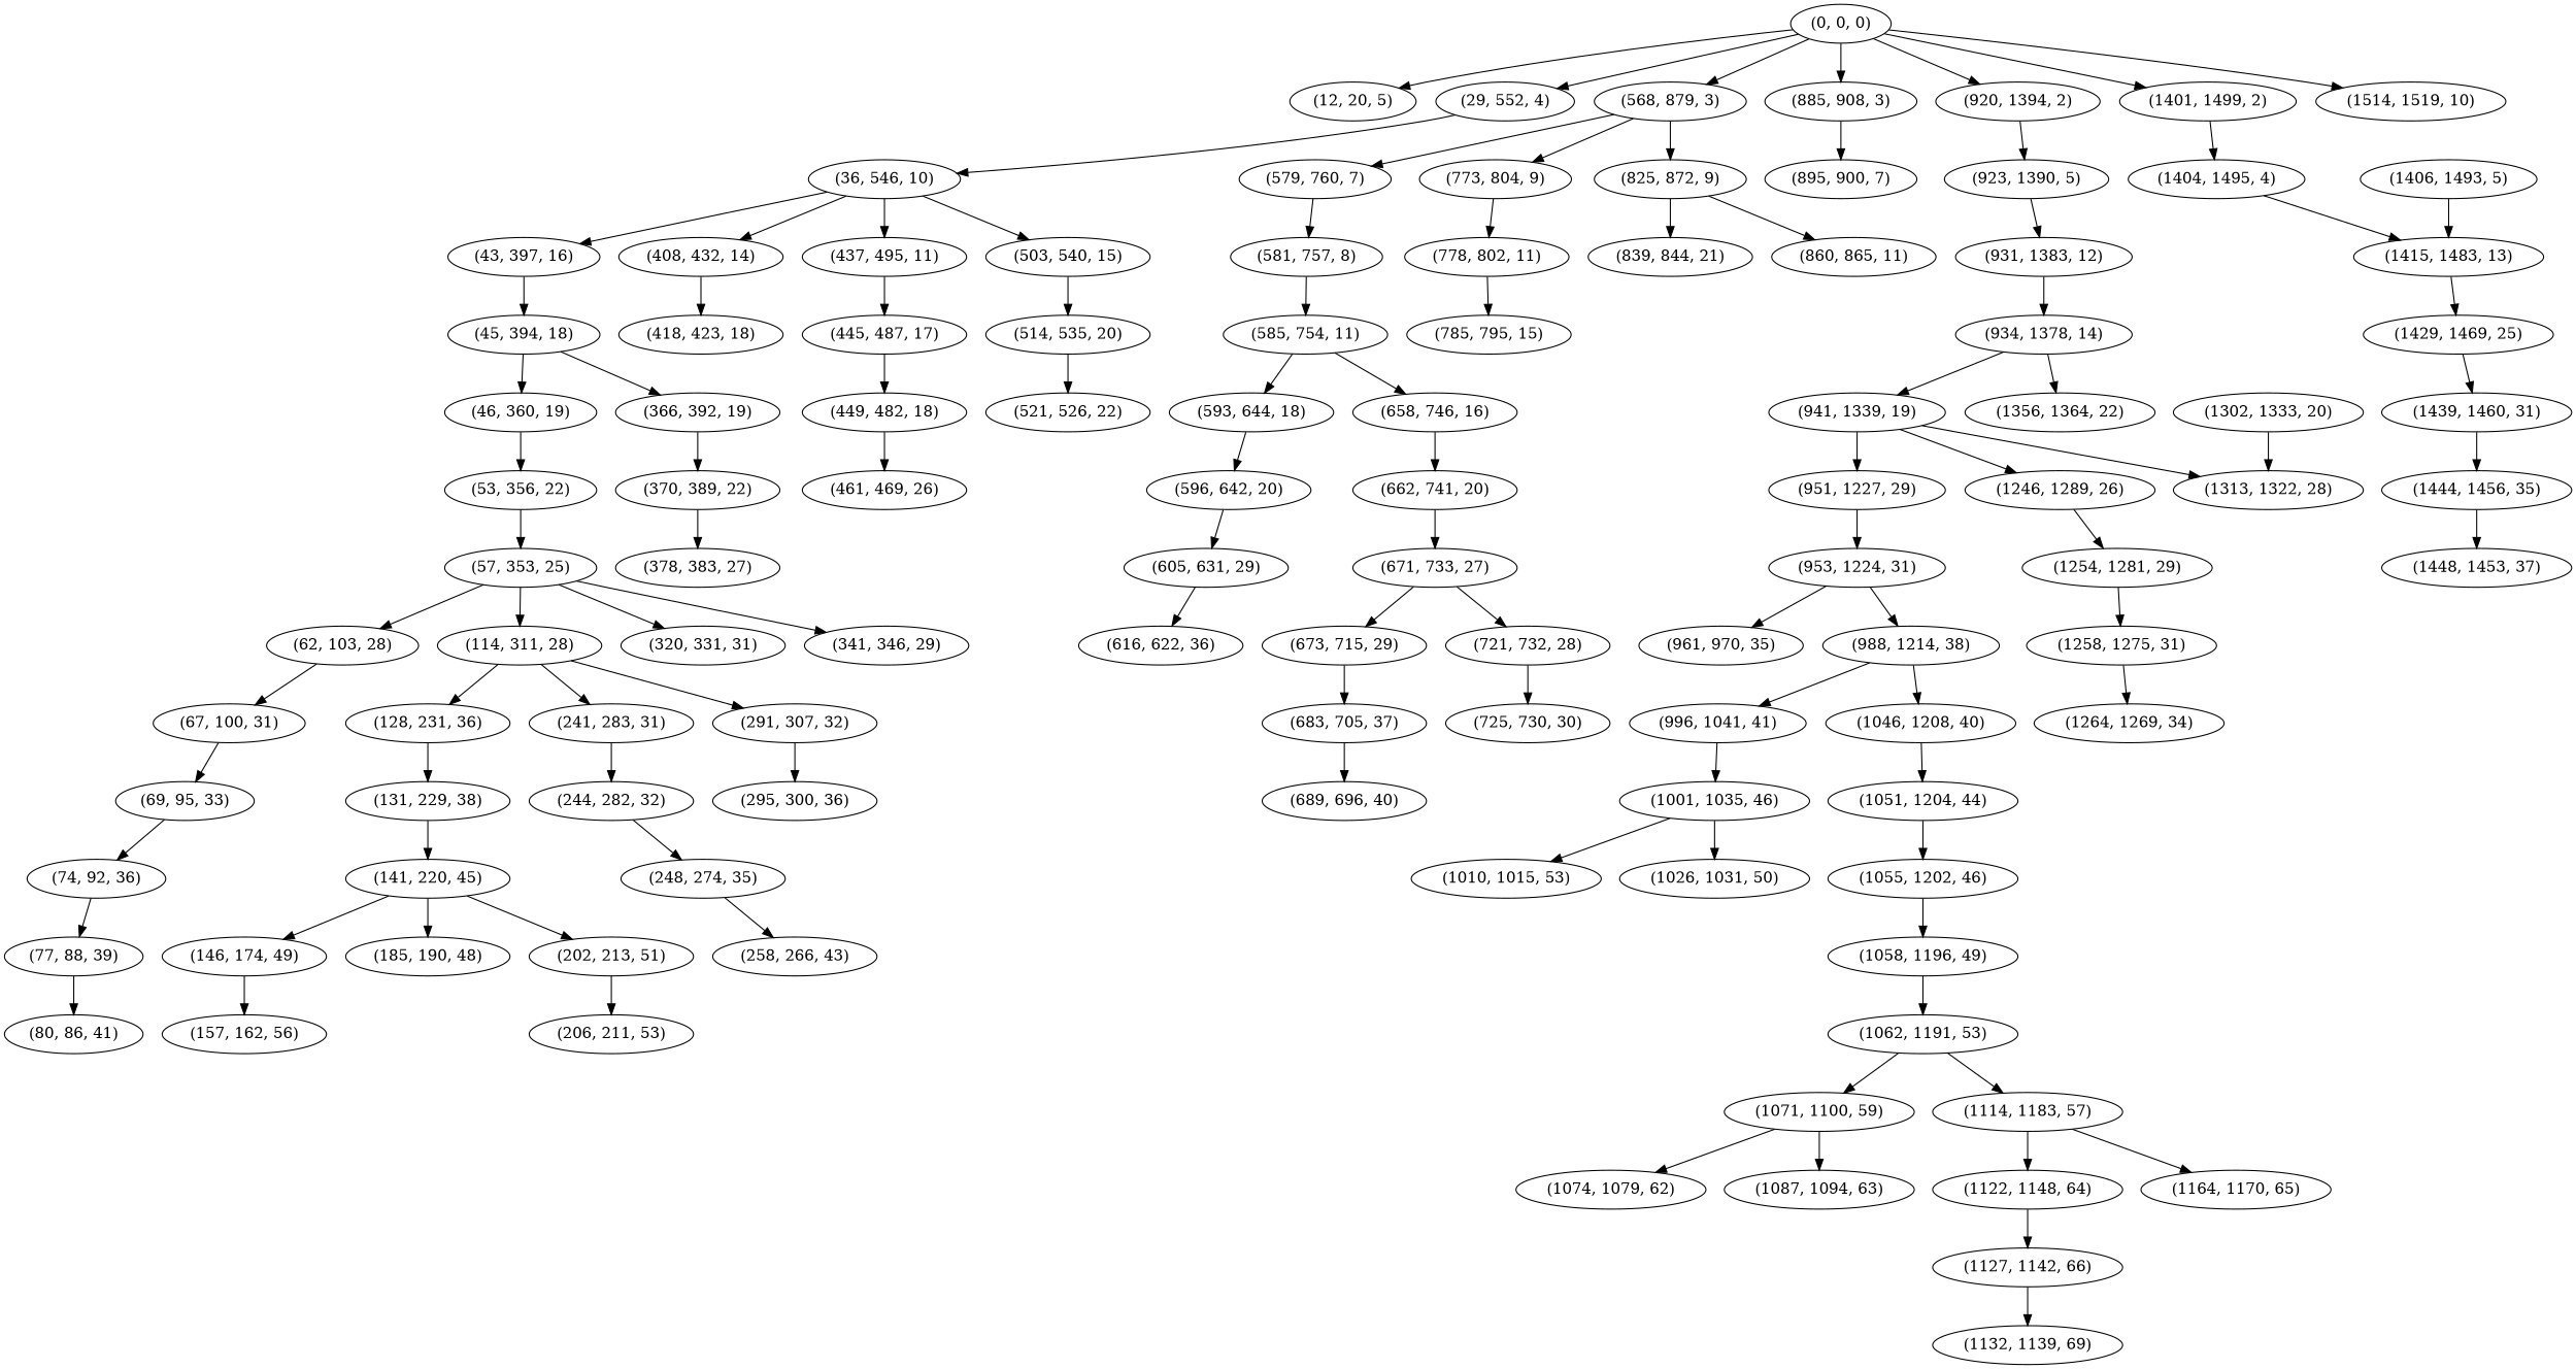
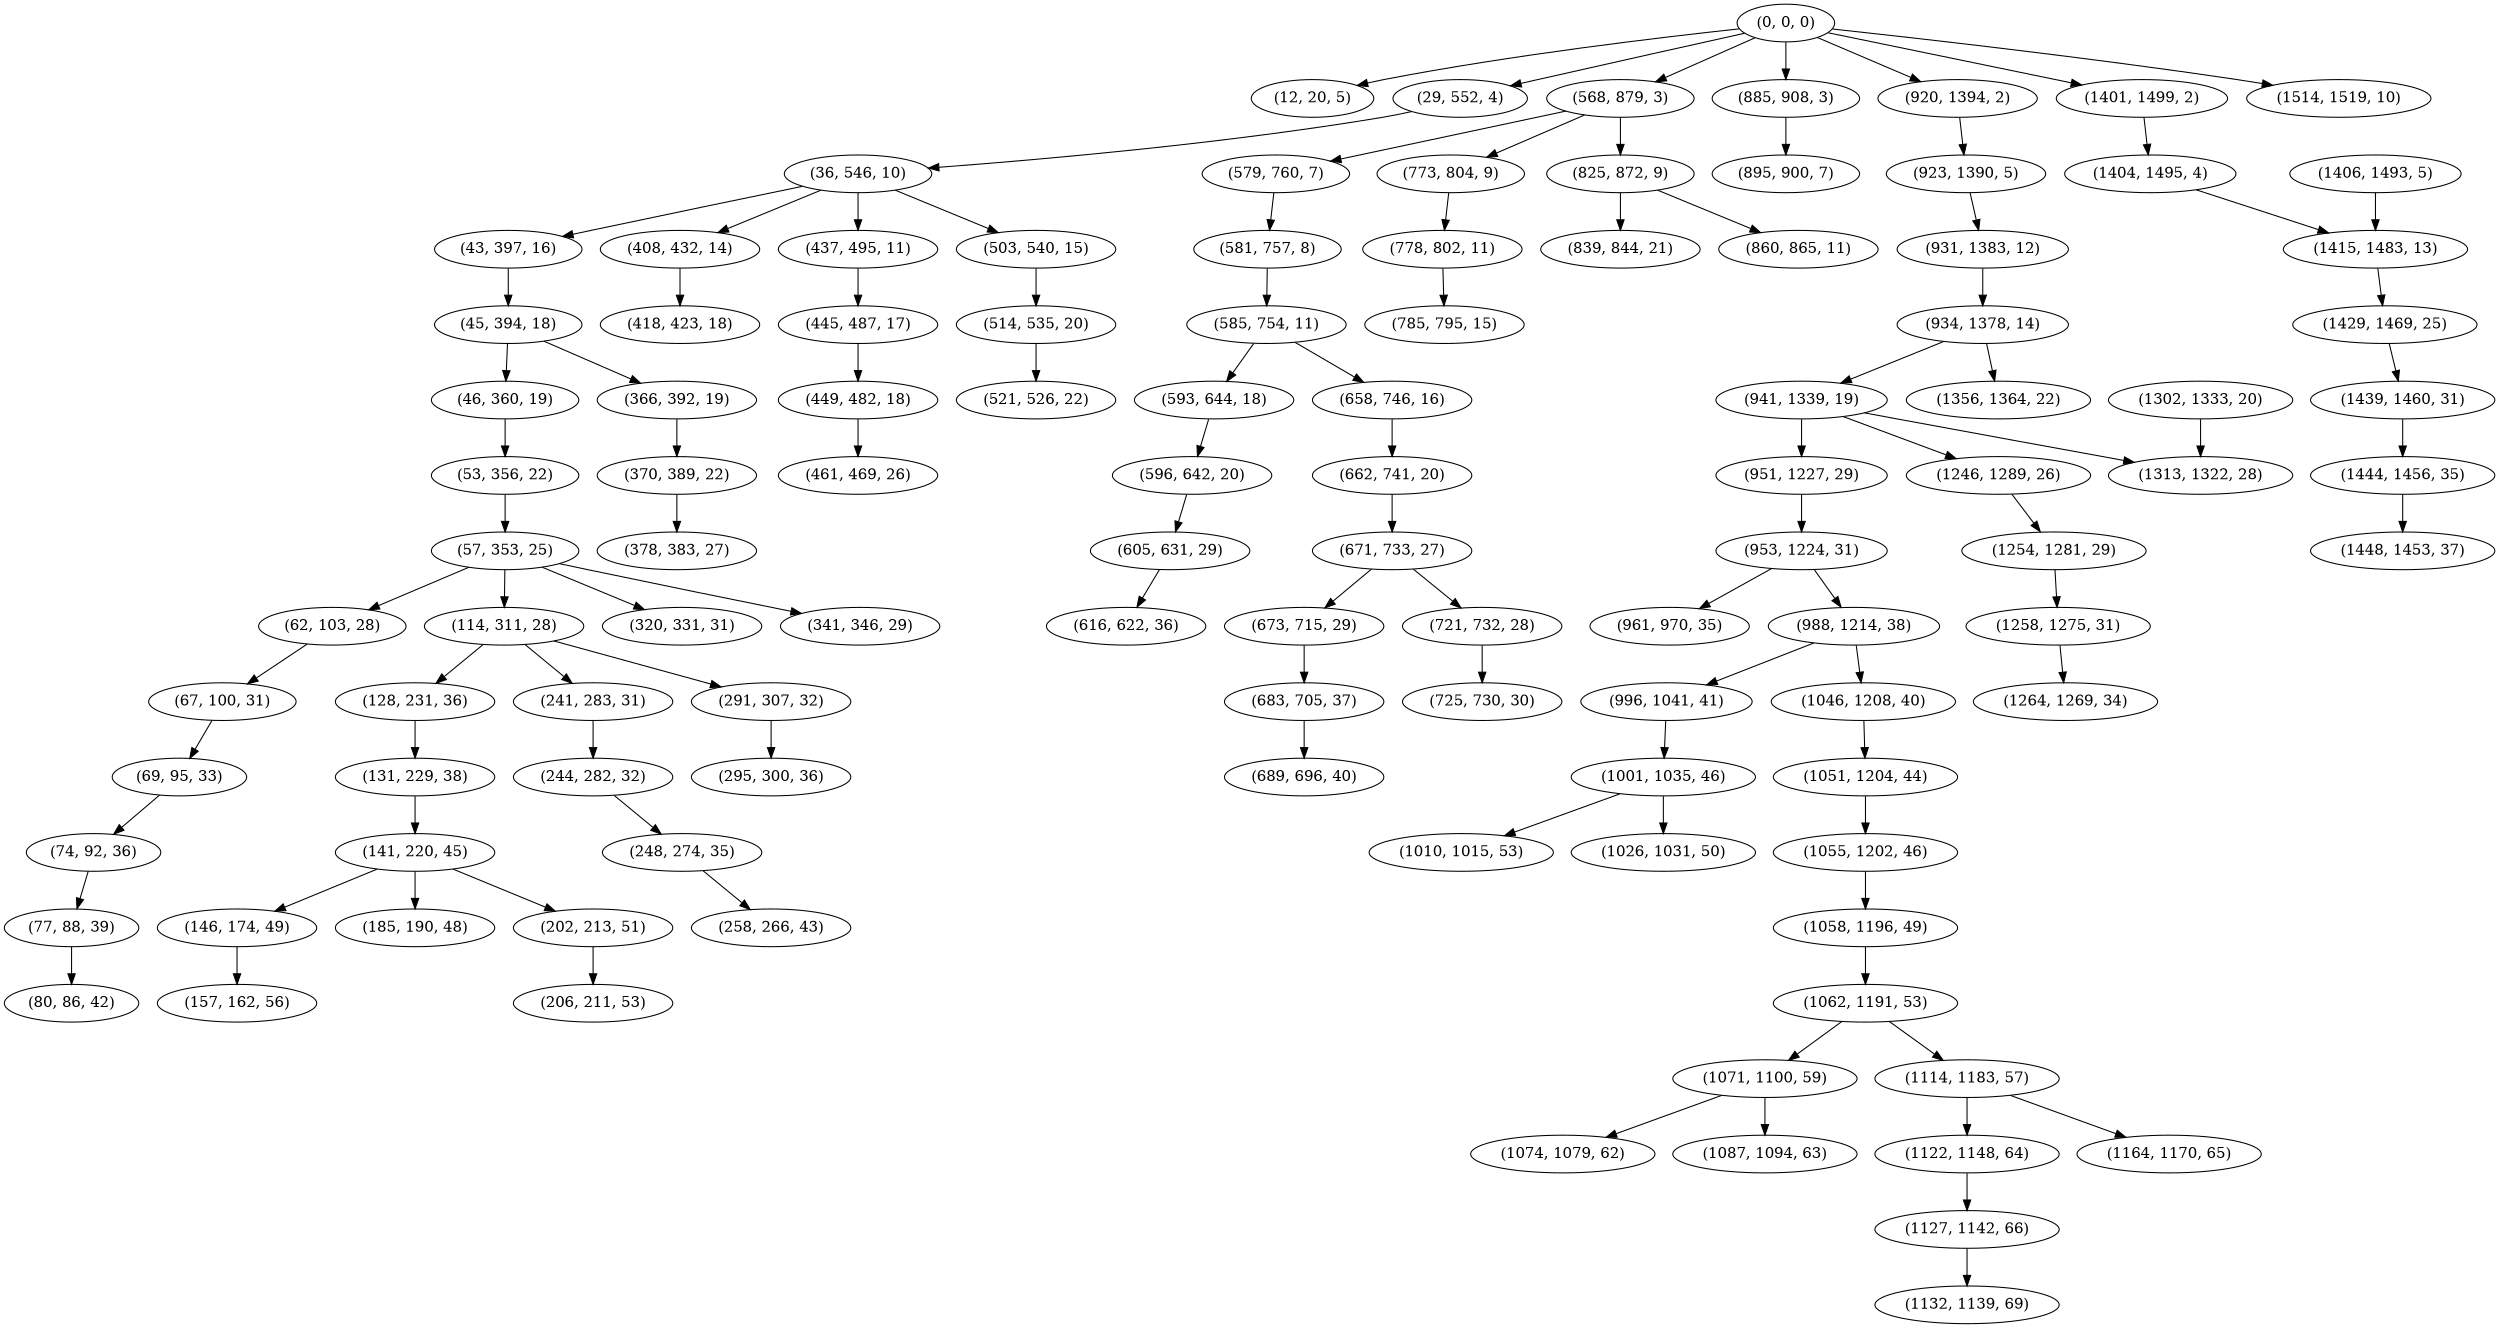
  digraph {
    "(0, 0, 0)"
    "(12, 20, 5)"
    "(29, 552, 4)"
    "(568, 879, 3)"
    "(885, 908, 3)"
    "(920, 1394, 2)"
    "(1401, 1499, 2)"
    "(1514, 1519, 10)"
    "(36, 546, 10)"
    "(579, 760, 7)"
    "(773, 804, 9)"
    "(825, 872, 9)"
    "(895, 900, 7)"
    "(923, 1390, 5)"
    "(1404, 1495, 4)"
    "(43, 397, 16)"
    "(408, 432, 14)"
    "(437, 495, 11)"
    "(503, 540, 15)"
    "(45, 394, 18)"
    "(418, 423, 18)"
    "(445, 487, 17)"
    "(514, 535, 20)"
    "(46, 360, 19)"
    "(366, 392, 19)"
    "(53, 356, 22)"
    "(370, 389, 22)"
    "(57, 353, 25)"
    "(62, 103, 28)"
    "(114, 311, 28)"
    "(320, 331, 31)"
    "(341, 346, 29)"
    "(67, 100, 31)"
    "(128, 231, 36)"
    "(241, 283, 31)"
    "(291, 307, 32)"
    "(69, 95, 33)"
    "(74, 92, 36)"
    "(77, 88, 39)"
-   "(80, 86, 41)"
+   "(80, 86, 41)" [label="(80, 86, 42)"]
    "(131, 229, 38)"
    "(244, 282, 32)"
    "(295, 300, 36)"
    "(141, 220, 45)"
    "(146, 174, 49)"
    "(185, 190, 48)"
    "(202, 213, 51)"
    "(157, 162, 56)"
    "(206, 211, 53)"
    "(248, 274, 35)"
    "(258, 266, 43)"
    "(378, 383, 27)"
    "(449, 482, 18)"
    "(461, 469, 26)"
    "(521, 526, 22)"
    "(581, 757, 8)"
    "(778, 802, 11)"
    "(839, 844, 21)"
    "(860, 865, 11)"
    "(585, 754, 11)"
    "(593, 644, 18)"
    "(658, 746, 16)"
    "(596, 642, 20)"
    "(662, 741, 20)"
    "(605, 631, 29)"
    "(616, 622, 36)"
    "(671, 733, 27)"
    "(673, 715, 29)"
    "(721, 732, 28)"
    "(683, 705, 37)"
    "(725, 730, 30)"
    "(689, 696, 40)"
    "(785, 795, 15)"
    "(931, 1383, 12)"
    "(934, 1378, 14)"
    "(941, 1339, 19)"
    "(1356, 1364, 22)"
    "(951, 1227, 29)"
    "(1246, 1289, 26)"
    "(1313, 1322, 28)"
    "(953, 1224, 31)"
    "(1254, 1281, 29)"
    "(1302, 1333, 20)"
    "(961, 970, 35)"
    "(988, 1214, 38)"
    "(996, 1041, 41)"
    "(1046, 1208, 40)"
    "(1001, 1035, 46)"
    "(1051, 1204, 44)"
    "(1010, 1015, 53)"
    "(1026, 1031, 50)"
    "(1055, 1202, 46)"
    "(1058, 1196, 49)"
    "(1062, 1191, 53)"
    "(1071, 1100, 59)"
    "(1114, 1183, 57)"
    "(1074, 1079, 62)"
    "(1087, 1094, 63)"
    "(1122, 1148, 64)"
    "(1164, 1170, 65)"
    "(1127, 1142, 66)"
    "(1132, 1139, 69)"
    "(1258, 1275, 31)"
    "(1264, 1269, 34)"
    "(1415, 1483, 13)"
    "(1406, 1493, 5)"
    "(1429, 1469, 25)"
    "(1439, 1460, 31)"
    "(1444, 1456, 35)"
    "(1448, 1453, 37)"
    "(0, 0, 0)" -> "(12, 20, 5)"
    "(0, 0, 0)" -> "(29, 552, 4)"
    "(0, 0, 0)" -> "(568, 879, 3)"
    "(0, 0, 0)" -> "(885, 908, 3)"
    "(0, 0, 0)" -> "(920, 1394, 2)"
    "(0, 0, 0)" -> "(1401, 1499, 2)"
    "(0, 0, 0)" -> "(1514, 1519, 10)"
    "(29, 552, 4)" -> "(36, 546, 10)"
    "(568, 879, 3)" -> "(579, 760, 7)"
    "(568, 879, 3)" -> "(773, 804, 9)"
    "(568, 879, 3)" -> "(825, 872, 9)"
    "(885, 908, 3)" -> "(895, 900, 7)"
    "(920, 1394, 2)" -> "(923, 1390, 5)"
    "(1401, 1499, 2)" -> "(1404, 1495, 4)"
    "(36, 546, 10)" -> "(43, 397, 16)"
    "(36, 546, 10)" -> "(408, 432, 14)"
    "(36, 546, 10)" -> "(437, 495, 11)"
    "(36, 546, 10)" -> "(503, 540, 15)"
    "(579, 760, 7)" -> "(581, 757, 8)"
    "(773, 804, 9)" -> "(778, 802, 11)"
    "(825, 872, 9)" -> "(839, 844, 21)"
    "(825, 872, 9)" -> "(860, 865, 11)"
    "(923, 1390, 5)" -> "(931, 1383, 12)"
    "(1404, 1495, 4)" -> "(1415, 1483, 13)"
    "(43, 397, 16)" -> "(45, 394, 18)"
    "(408, 432, 14)" -> "(418, 423, 18)"
    "(437, 495, 11)" -> "(445, 487, 17)"
    "(503, 540, 15)" -> "(514, 535, 20)"
    "(45, 394, 18)" -> "(46, 360, 19)"
    "(45, 394, 18)" -> "(366, 392, 19)"
    "(445, 487, 17)" -> "(449, 482, 18)"
    "(514, 535, 20)" -> "(521, 526, 22)"
    "(46, 360, 19)" -> "(53, 356, 22)"
    "(366, 392, 19)" -> "(370, 389, 22)"
    "(53, 356, 22)" -> "(57, 353, 25)"
    "(370, 389, 22)" -> "(378, 383, 27)"
    "(57, 353, 25)" -> "(62, 103, 28)"
    "(57, 353, 25)" -> "(114, 311, 28)"
    "(57, 353, 25)" -> "(320, 331, 31)"
    "(57, 353, 25)" -> "(341, 346, 29)"
    "(62, 103, 28)" -> "(67, 100, 31)"
    "(114, 311, 28)" -> "(128, 231, 36)"
    "(114, 311, 28)" -> "(241, 283, 31)"
    "(114, 311, 28)" -> "(291, 307, 32)"
    "(67, 100, 31)" -> "(69, 95, 33)"
    "(128, 231, 36)" -> "(131, 229, 38)"
    "(241, 283, 31)" -> "(244, 282, 32)"
    "(291, 307, 32)" -> "(295, 300, 36)"
    "(69, 95, 33)" -> "(74, 92, 36)"
    "(74, 92, 36)" -> "(77, 88, 39)"
    "(77, 88, 39)" -> "(80, 86, 41)"
    "(131, 229, 38)" -> "(141, 220, 45)"
    "(244, 282, 32)" -> "(248, 274, 35)"
    "(141, 220, 45)" -> "(146, 174, 49)"
    "(141, 220, 45)" -> "(185, 190, 48)"
    "(141, 220, 45)" -> "(202, 213, 51)"
    "(146, 174, 49)" -> "(157, 162, 56)"
    "(202, 213, 51)" -> "(206, 211, 53)"
    "(248, 274, 35)" -> "(258, 266, 43)"
    "(449, 482, 18)" -> "(461, 469, 26)"
    "(581, 757, 8)" -> "(585, 754, 11)"
    "(778, 802, 11)" -> "(785, 795, 15)"
    "(585, 754, 11)" -> "(593, 644, 18)"
    "(585, 754, 11)" -> "(658, 746, 16)"
    "(593, 644, 18)" -> "(596, 642, 20)"
    "(658, 746, 16)" -> "(662, 741, 20)"
    "(596, 642, 20)" -> "(605, 631, 29)"
    "(662, 741, 20)" -> "(671, 733, 27)"
    "(605, 631, 29)" -> "(616, 622, 36)"
    "(671, 733, 27)" -> "(673, 715, 29)"
    "(671, 733, 27)" -> "(721, 732, 28)"
    "(673, 715, 29)" -> "(683, 705, 37)"
    "(721, 732, 28)" -> "(725, 730, 30)"
    "(683, 705, 37)" -> "(689, 696, 40)"
    "(931, 1383, 12)" -> "(934, 1378, 14)"
    "(934, 1378, 14)" -> "(941, 1339, 19)"
    "(934, 1378, 14)" -> "(1356, 1364, 22)"
    "(941, 1339, 19)" -> "(951, 1227, 29)"
    "(941, 1339, 19)" -> "(1246, 1289, 26)"
    "(941, 1339, 19)" -> "(1313, 1322, 28)"
    "(951, 1227, 29)" -> "(953, 1224, 31)"
    "(1246, 1289, 26)" -> "(1254, 1281, 29)"
    "(953, 1224, 31)" -> "(961, 970, 35)"
    "(953, 1224, 31)" -> "(988, 1214, 38)"
    "(1254, 1281, 29)" -> "(1258, 1275, 31)"
    "(1302, 1333, 20)" -> "(1313, 1322, 28)"
    "(988, 1214, 38)" -> "(996, 1041, 41)"
    "(988, 1214, 38)" -> "(1046, 1208, 40)"
    "(996, 1041, 41)" -> "(1001, 1035, 46)"
    "(1046, 1208, 40)" -> "(1051, 1204, 44)"
    "(1001, 1035, 46)" -> "(1010, 1015, 53)"
    "(1001, 1035, 46)" -> "(1026, 1031, 50)"
    "(1051, 1204, 44)" -> "(1055, 1202, 46)"
    "(1055, 1202, 46)" -> "(1058, 1196, 49)"
    "(1058, 1196, 49)" -> "(1062, 1191, 53)"
    "(1062, 1191, 53)" -> "(1071, 1100, 59)"
    "(1062, 1191, 53)" -> "(1114, 1183, 57)"
    "(1071, 1100, 59)" -> "(1074, 1079, 62)"
    "(1071, 1100, 59)" -> "(1087, 1094, 63)"
    "(1114, 1183, 57)" -> "(1122, 1148, 64)"
    "(1114, 1183, 57)" -> "(1164, 1170, 65)"
    "(1122, 1148, 64)" -> "(1127, 1142, 66)"
    "(1127, 1142, 66)" -> "(1132, 1139, 69)"
    "(1258, 1275, 31)" -> "(1264, 1269, 34)"
    "(1415, 1483, 13)" -> "(1429, 1469, 25)"
    "(1406, 1493, 5)" -> "(1415, 1483, 13)"
    "(1429, 1469, 25)" -> "(1439, 1460, 31)"
    "(1439, 1460, 31)" -> "(1444, 1456, 35)"
    "(1444, 1456, 35)" -> "(1448, 1453, 37)"
  }
